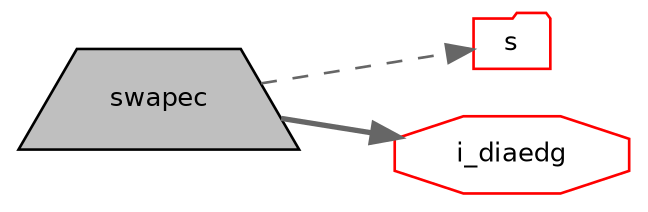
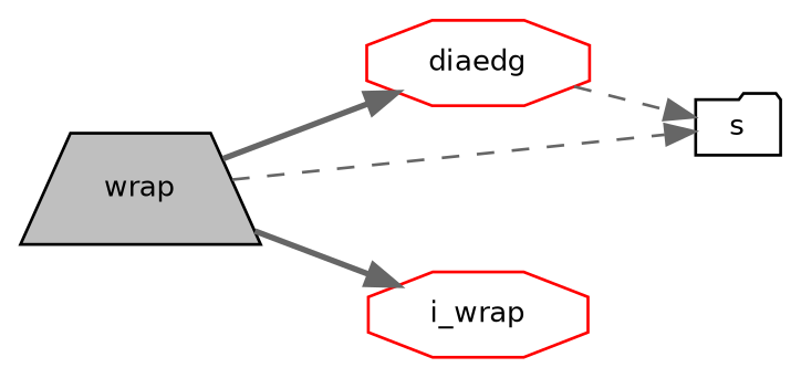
  digraph {
    rankdir=LR
    node [color=black fontname=Helvetica fontsize=10 shape=octagon]
    edge [color=gray40 fontname=Helvetica fontsize=10 labelfontname=Helvetica labelfontsize=10 style=bold]
-   n1 [fillcolor=grey75 fontcolor=black height=0.2 label=swapec shape=trapezium style=filled width=0.4]
-   n3 [color=red height=0.2 label=s shape=folder width=0.4]
-   n4 [color=red height=0.2 label=i_diaedg width=0.4]
+   n1 [fillcolor=grey75 fontcolor=black height=0.2 label=wrap shape=trapezium style=filled width=0.4]
+   n2 [color=red height=0.2 label=diaedg width=0.4]
+   n3 [height=0.2 label=s shape=folder width=0.4]
+   n4 [color=red height=0.2 label=i_wrap width=0.4]
+   n1 -> n2
    n1 -> n3 [style=dashed]
    n1 -> n4
+   n2 -> n3 [style=dashed]
  }
